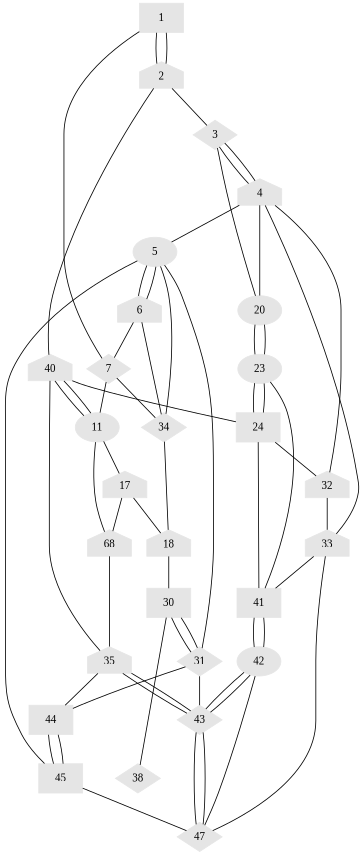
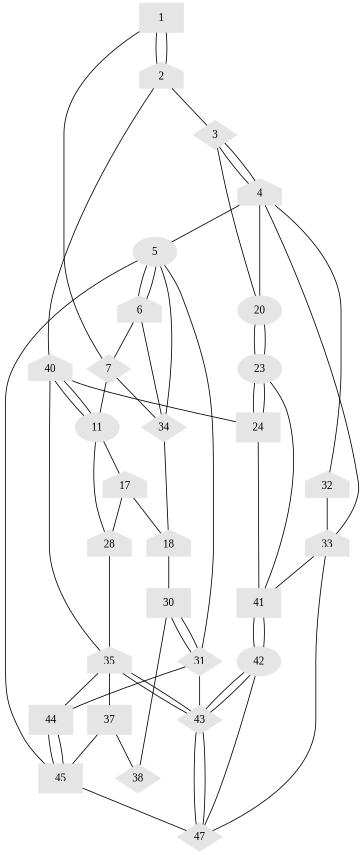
  graph {
    fontname="Liberation Serif"
    node [color=gray90 fontname="Liberation Serif" shape=house style=filled]
    edge [fontname="Liberation Serif"]
    1 [shape=box]
    2 [super="+9"]
    7 [shape=diamond super="+13"]
    3 [shape=diamond super="+19"]
    n5 [label=40 super="+25"]
    n6 [label=34 shape=diamond super="+15"]
    11 [shape=ellipse super="+12"]
    4 [super="+22"]
    20 [shape=ellipse super="+21"]
    24 [shape=box super="+39"]
    35 [super="+36"]
    5 [shape=ellipse super="+16"]
    32 [super="+34"]
    33
    23 [shape=ellipse super="+26"]
    6 [super="+8"]
    31 [shape=diamond super="+40"]
    45 [shape=box super="+48"]
    41 [shape=box super="+49"]
    47 [shape=diamond super="+51"]
    18 [super="+29"]
    44 [shape=box]
    43 [shape=diamond]
    17 [super="+27"]
-   28 [label=68]
+   28
+   37 [shape=box super="+46"]
    30 [shape=box]
    38 [shape=diamond]
    42 [shape=ellipse super="+50"]
    1 -- 2
    1 -- 2
    1 -- 7
    2 -- 3 [weight=2]
    2 -- n5
    7 -- n6
    7 -- 11
    3 -- 4
    3 -- 4
    3 -- 20
    n5 -- 11
    n5 -- 11
    n5 -- 24
    n5 -- 35
    n6 -- 18
    11 -- 17 [weight=2]
    11 -- 28
    4 -- 20
    4 -- 5
    4 -- 32
    4 -- 33
    20 -- 23 [weight=2]
    20 -- 23
-   24 -- 32
    24 -- 41
    35 -- 44
    35 -- 43
    35 -- 43
+   35 -- 37
    5 -- n6
    5 -- 6
    5 -- 6
    5 -- 31
    5 -- 45
    32 -- 33
    33 -- 41
    33 -- 47
    23 -- 24
    23 -- 24
    23 -- 41
    6 -- 7
    6 -- n6
    31 -- 44
    31 -- 43
    45 -- 47 [weight=2]
    41 -- 42 [weight=2]
    41 -- 42
    18 -- 30
    44 -- 45
    44 -- 45
    43 -- 47
    43 -- 47
    17 -- 18
    17 -- 28
    28 -- 35
+   37 -- 45
+   37 -- 38
    30 -- 31
    30 -- 31
    30 -- 38
    42 -- 47
    42 -- 43
    42 -- 43
  }
